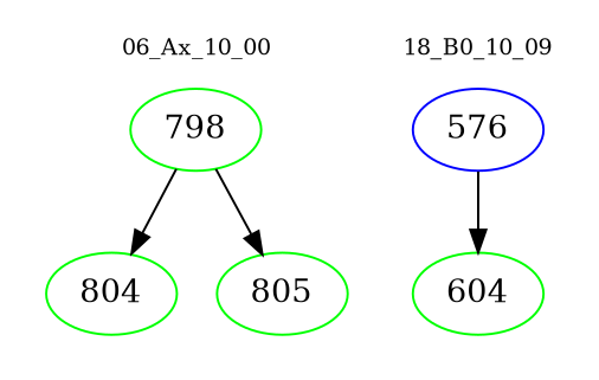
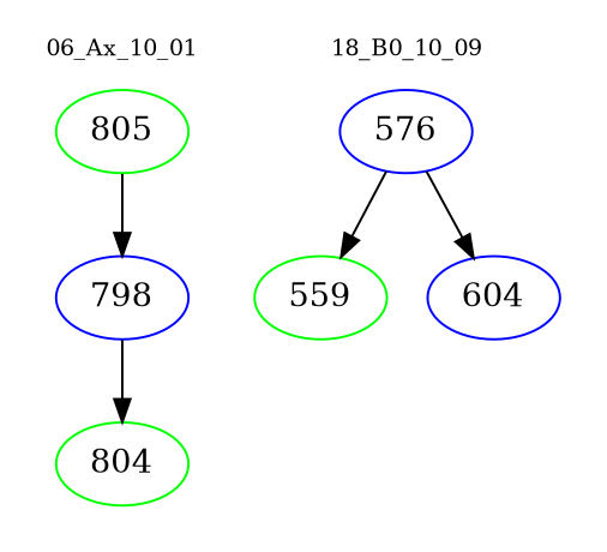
  digraph {
    node [color=blue]
    edge [color=black]
-   n1 [color=green label=798]
+   n1 [label=798]
    n2 [color=green label=804]
    n3 [color=green label=805]
    n4 [label=576]
-   n6 [color=green label=604]
+   n5 [color=green label=559]
+   n6 [label=604]
    subgraph cluster_1 {
      color=white
      fontsize=10
-     label="06_Ax_10_00"
+     label="06_Ax_10_01"
      n1
      n2
      n3
    }
    subgraph cluster_2 {
      color=white
      fontsize=10
      label="18_B0_10_09"
      n4
+     n5
      n6
    }
    n1 -> n2
-   n1 -> n3
+   n3 -> n1
+   n4 -> n5
    n4 -> n6
  }
